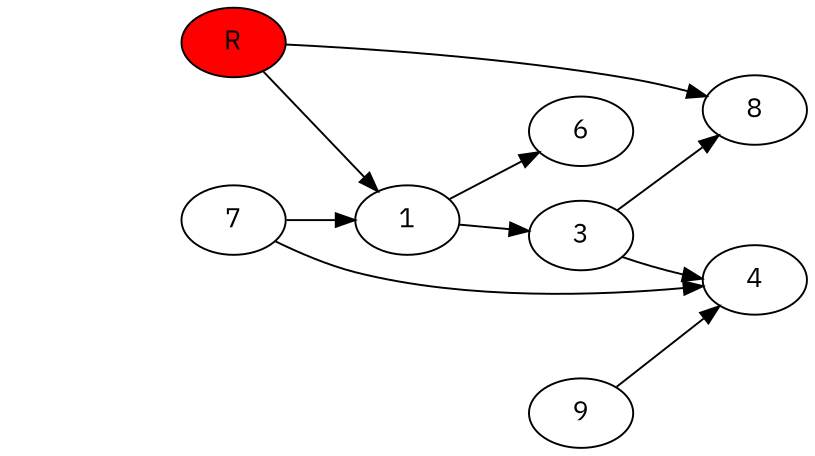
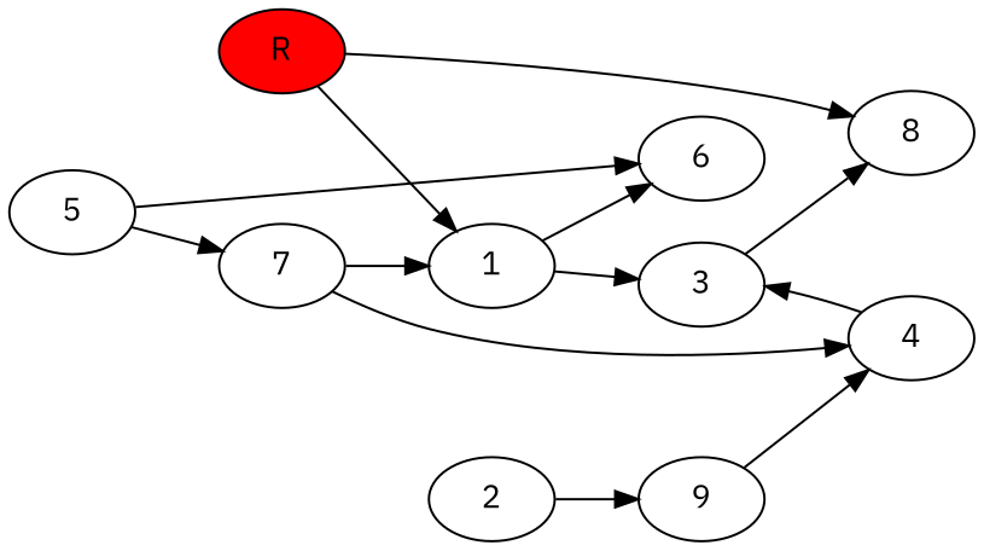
  digraph {
    fontname="IBM Plex Sans"
    rankdir=LR
    node [fontname="IBM Plex Sans"]
    edge [fontname="IBM Plex Sans"]
    1
    3
    6
    8
    7
    4
+   2
    9
+   5
    R [fillcolor="#ff0000" style=filled]
    1 -> 3
    1 -> 6
    3 -> 8
    7 -> 1
    7 -> 4
-   3 -> 4
+   4 -> 3
+   2 -> 9
    9 -> 4
+   5 -> 6
+   5 -> 7
    R -> 1
    R -> 8
  }
